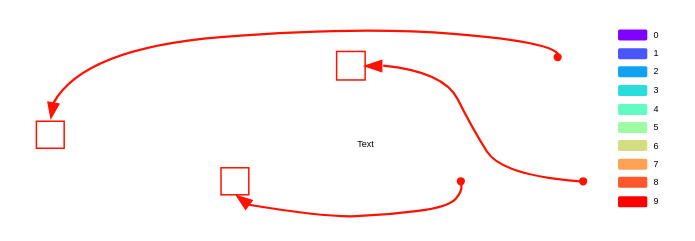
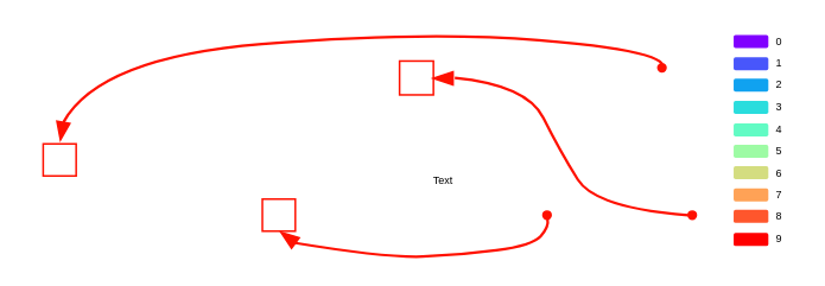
  <mxCell id="0" />
  <mxCell id="1" parent="0" />
  <mxCell id="2" value="" style="shape=image;verticalLabelPosition=bottom;labelBackgroundColor=default;verticalAlign=top;aspect=fixed;imageAspect=0;image=https://www.researchgate.net/profile/Ngoc-Trung-Tran/publication/324005874/figure/fig1/AS:608278878883840@1522036394242/a-Mode-collapse-observed-by-data-samples-of-MNIST-dataset-and-b-their-corresponding.png;clipPath=inset(0.5% 5.33% 0.5% 0%);" vertex="1" parent="1"><mxGeometry x="20" y="20" width="791.96" height="278.86" as="geometry" /></mxCell>
- <mxCell id="3" value="Text" style="text;html=1;strokeColor=none;fillColor=none;align=center;verticalAlign=middle;whiteSpace=wrap;rounded=0;" vertex="1" parent="1"><mxGeometry x="457" y="177" width="60" height="30" as="geometry" /></mxCell>
+ <mxCell id="3" value="Text" style="text;html=1;strokeColor=none;fillColor=none;align=center;verticalAlign=middle;whiteSpace=wrap;rounded=0;" vertex="1" parent="1"><mxGeometry x="467" y="187" width="60" height="30" as="geometry" /></mxCell>
  <mxCell id="4" value="1" style="text;html=1;strokeColor=none;fillColor=none;align=center;verticalAlign=middle;whiteSpace=wrap;rounded=0;" vertex="1" parent="1"><mxGeometry x="844" y="56" width="60" height="30" as="geometry" /></mxCell>
  <mxCell id="5" value="2" style="text;html=1;strokeColor=none;fillColor=none;align=center;verticalAlign=middle;whiteSpace=wrap;rounded=0;" vertex="1" parent="1"><mxGeometry x="844" y="80" width="60" height="30" as="geometry" /></mxCell>
  <mxCell id="6" value="3" style="text;html=1;strokeColor=none;fillColor=none;align=center;verticalAlign=middle;whiteSpace=wrap;rounded=0;" vertex="1" parent="1"><mxGeometry x="844" y="105" width="60" height="30" as="geometry" /></mxCell>
  <mxCell id="7" value="4" style="text;html=1;strokeColor=none;fillColor=none;align=center;verticalAlign=middle;whiteSpace=wrap;rounded=0;" vertex="1" parent="1"><mxGeometry x="844" y="130" width="60" height="30" as="geometry" /></mxCell>
  <mxCell id="8" value="5" style="text;html=1;strokeColor=none;fillColor=none;align=center;verticalAlign=middle;whiteSpace=wrap;rounded=0;" vertex="1" parent="1"><mxGeometry x="844" y="154" width="60" height="30" as="geometry" /></mxCell>
  <mxCell id="9" value="6" style="text;html=1;strokeColor=none;fillColor=none;align=center;verticalAlign=middle;whiteSpace=wrap;rounded=0;" vertex="1" parent="1"><mxGeometry x="844" y="179" width="60" height="30" as="geometry" /></mxCell>
  <mxCell id="10" value="7" style="text;html=1;strokeColor=none;fillColor=none;align=center;verticalAlign=middle;whiteSpace=wrap;rounded=0;" vertex="1" parent="1"><mxGeometry x="844" y="204" width="60" height="30" as="geometry" /></mxCell>
  <mxCell id="11" value="8" style="text;html=1;strokeColor=none;fillColor=none;align=center;verticalAlign=middle;whiteSpace=wrap;rounded=0;" vertex="1" parent="1"><mxGeometry x="844" y="228" width="60" height="30" as="geometry" /></mxCell>
  <mxCell id="12" value="0" style="text;html=1;strokeColor=none;fillColor=none;align=center;verticalAlign=middle;whiteSpace=wrap;rounded=0;" vertex="1" parent="1"><mxGeometry x="844" y="31" width="60" height="30" as="geometry" /></mxCell>
  <mxCell id="13" value="9" style="text;html=1;strokeColor=none;fillColor=none;align=center;verticalAlign=middle;whiteSpace=wrap;rounded=0;" vertex="1" parent="1"><mxGeometry x="844" y="253" width="60" height="30" as="geometry" /></mxCell>
  <mxCell id="14" value="" style="rounded=1;whiteSpace=wrap;html=1;fillColor=#8000ff;strokeColor=none;" vertex="1" parent="1"><mxGeometry x="822.96" y="38.69" width="39" height="14.63" as="geometry" /></mxCell>
  <mxCell id="15" value="" style="rounded=1;whiteSpace=wrap;html=1;fillColor=#4856fb;strokeColor=none;" vertex="1" parent="1"><mxGeometry x="822.96" y="63.68" width="39" height="14.63" as="geometry" /></mxCell>
  <mxCell id="16" value="" style="rounded=1;whiteSpace=wrap;html=1;fillColor=#10a2f0;strokeColor=none;" vertex="1" parent="1"><mxGeometry x="822.96" y="87.68" width="39" height="14.63" as="geometry" /></mxCell>
  <mxCell id="17" value="" style="rounded=1;whiteSpace=wrap;html=1;fillColor=#2adddd;strokeColor=none;" vertex="1" parent="1"><mxGeometry x="822.96" y="112.68" width="39" height="14.63" as="geometry" /></mxCell>
  <mxCell id="18" value="" style="rounded=1;whiteSpace=wrap;html=1;fillColor=#ffa256;strokeColor=none;" vertex="1" parent="1"><mxGeometry x="822.96" y="210.99" width="39" height="14.63" as="geometry" /></mxCell>
  <mxCell id="19" value="" style="rounded=1;whiteSpace=wrap;html=1;fillColor=#d4dd80;strokeColor=none;" vertex="1" parent="1"><mxGeometry x="822.96" y="185.99" width="39" height="14.63" as="geometry" /></mxCell>
  <mxCell id="20" value="" style="rounded=1;whiteSpace=wrap;html=1;fillColor=#9dfba4;strokeColor=none;" vertex="1" parent="1"><mxGeometry x="822.96" y="161.99" width="39" height="14.63" as="geometry" /></mxCell>
  <mxCell id="21" value="" style="rounded=1;whiteSpace=wrap;html=1;fillColor=#62fbc4;strokeColor=none;" vertex="1" parent="1"><mxGeometry x="822.96" y="138" width="39" height="14.63" as="geometry" /></mxCell>
  <mxCell id="22" value="" style="rounded=1;whiteSpace=wrap;html=1;fillColor=#ff0000;strokeColor=none;" vertex="1" parent="1"><mxGeometry x="822.96" y="260.99" width="39" height="14.63" as="geometry" /></mxCell>
  <mxCell id="23" value="" style="rounded=1;whiteSpace=wrap;html=1;fillColor=#ff562c;strokeColor=none;" vertex="1" parent="1"><mxGeometry x="822.96" y="235" width="39" height="14.63" as="geometry" /></mxCell>
  <mxCell id="24" value="" style="rounded=0;whiteSpace=wrap;html=1;fillColor=none;strokeColor=#FF1100;strokeWidth=2;" vertex="1" parent="1"><mxGeometry x="448" y="68" width="38" height="38" as="geometry" /></mxCell>
  <mxCell id="25" value="" style="rounded=0;whiteSpace=wrap;html=1;fillColor=none;strokeColor=#FF1100;strokeWidth=2;" vertex="1" parent="1"><mxGeometry x="294" y="223" width="37" height="36" as="geometry" /></mxCell>
  <mxCell id="26" value="" style="rounded=0;whiteSpace=wrap;html=1;fillColor=none;strokeColor=#FF1100;strokeWidth=2;" vertex="1" parent="1"><mxGeometry x="48" y="161" width="37" height="36" as="geometry" /></mxCell>
  <mxCell id="27" value="" style="ellipse;whiteSpace=wrap;html=1;aspect=fixed;strokeColor=#FF1100;strokeWidth=2;fillColor=#FF1100;" vertex="1" parent="1"><mxGeometry x="609" y="236.5" width="9" height="9" as="geometry" /></mxCell>
  <mxCell id="28" value="" style="ellipse;whiteSpace=wrap;html=1;aspect=fixed;strokeColor=#FF1100;strokeWidth=2;fillColor=#FF1100;" vertex="1" parent="1"><mxGeometry x="772" y="236.5" width="9" height="9" as="geometry" /></mxCell>
  <mxCell id="29" value="" style="ellipse;whiteSpace=wrap;html=1;aspect=fixed;strokeColor=#FF1100;strokeWidth=2;fillColor=#FF1100;" vertex="1" parent="1"><mxGeometry x="738" y="71" width="9" height="9" as="geometry" /></mxCell>
  <mxCell id="30" value="" style="endArrow=none;html=1;curved=1;strokeColor=#FF1100;strokeWidth=3;exitX=0;exitY=0.5;exitDx=0;exitDy=0;" edge="1" parent="1" source="28"><mxGeometry width="50" height="50" relative="1" as="geometry"><mxPoint x="772" y="238" as="sourcePoint" /><mxPoint x="510" y="87" as="targetPoint" /><Array as="points"><mxPoint x="668" y="233" /><mxPoint x="628" y="169" /><mxPoint x="591" y="95" /></Array></mxGeometry></mxCell>
  <mxCell id="31" value="" style="endArrow=none;html=1;curved=1;strokeColor=#FF1100;strokeWidth=3;entryX=0;entryY=0.5;entryDx=0;entryDy=0;" edge="1" parent="1" target="32"><mxGeometry width="50" height="50" relative="1" as="geometry"><mxPoint x="614" y="245" as="sourcePoint" /><mxPoint x="332" y="273" as="targetPoint" /><Array as="points"><mxPoint x="616" y="254" /><mxPoint x="597" y="275" /><mxPoint x="516" y="286" /><mxPoint x="432" y="289" /></Array></mxGeometry></mxCell>
  <mxCell id="32" value="" style="triangle;whiteSpace=wrap;html=1;strokeColor=#FF1100;strokeWidth=2;fillColor=#FF1100;rotation=-143.5;" vertex="1" parent="1"><mxGeometry x="313" y="259" width="20" height="14.59" as="geometry" /></mxCell>
  <mxCell id="33" value="" style="triangle;whiteSpace=wrap;html=1;strokeColor=#FF1100;strokeWidth=2;fillColor=#FF1100;rotation=-180;" vertex="1" parent="1"><mxGeometry x="486" y="80" width="22" height="14.59" as="geometry" /></mxCell>
  <mxCell id="34" value="" style="triangle;whiteSpace=wrap;html=1;strokeColor=#FF1100;strokeWidth=2;fillColor=#FF1100;rotation=99.4;" vertex="1" parent="1"><mxGeometry x="59" y="139.41" width="20" height="14.59" as="geometry" /></mxCell>
  <mxCell id="35" value="" style="endArrow=none;html=1;curved=1;strokeColor=#FF1100;strokeWidth=3;exitX=0.5;exitY=0;exitDx=0;exitDy=0;entryX=0;entryY=0.5;entryDx=0;entryDy=0;" edge="1" parent="1" source="29" target="34"><mxGeometry width="50" height="50" relative="1" as="geometry"><mxPoint x="618" y="-12" as="sourcePoint" /><mxPoint x="356" y="-166" as="targetPoint" /><Array as="points"><mxPoint x="732" y="55" /><mxPoint x="476" y="34" /><mxPoint x="111" y="64" /></Array></mxGeometry></mxCell>
